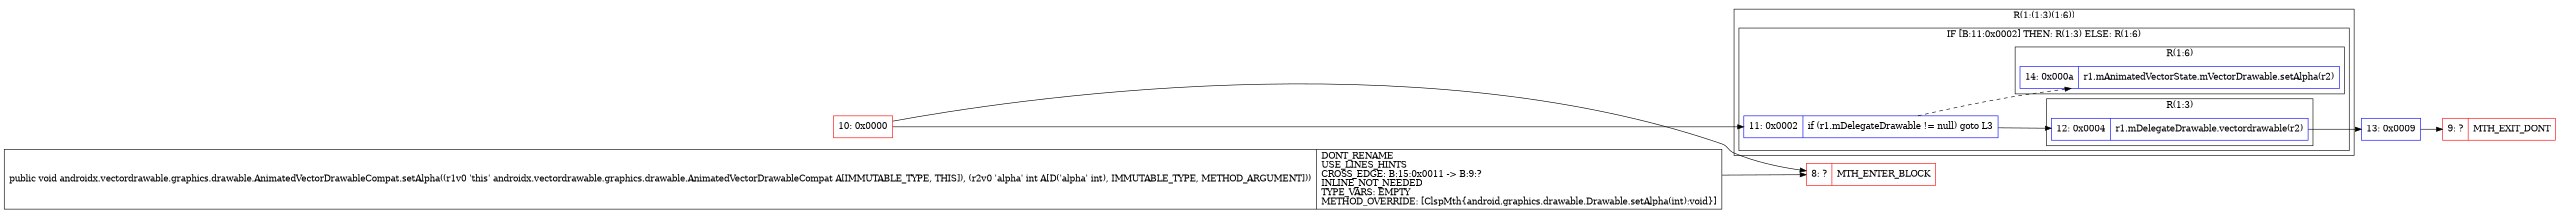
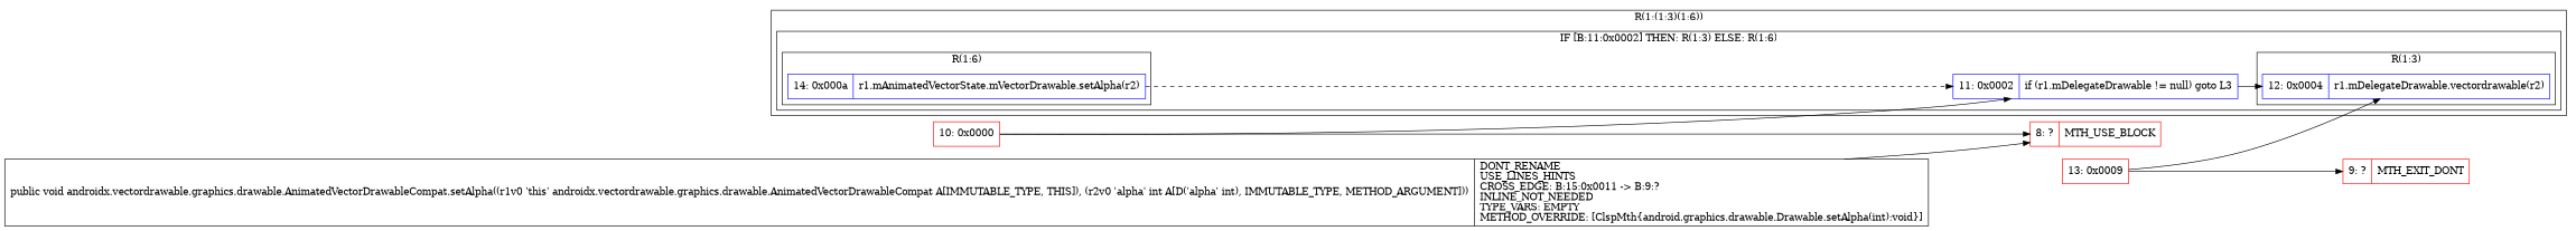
  digraph {
    rankdir=LR
    node [color=red shape=record]
    n1 [color=blue label="{12\:\ 0x0004|r1.mDelegateDrawable.vectordrawable(r2)\l}"]
    n2 [color=blue label="{14\:\ 0x000a|r1.mAnimatedVectorState.mVectorDrawable.setAlpha(r2)\l}"]
    n3 [color=blue label="{11\:\ 0x0002|if (r1.mDelegateDrawable != null) goto L3\l}"]
-   n4 [color=blue label="{13\:\ 0x0009}"]
+   n4 [label="{13\:\ 0x0009}"]
    n5 [label="{9\:\ ?|MTH_EXIT_DONT\l}"]
-   n6 [label="{8\:\ ?|MTH_ENTER_BLOCK\l}"]
+   n6 [label="{8\:\ ?|MTH_USE_BLOCK\l}"]
    n7 [label="{10\:\ 0x0000}"]
    n8 [label="{public void androidx.vectordrawable.graphics.drawable.AnimatedVectorDrawableCompat.setAlpha((r1v0 'this' androidx.vectordrawable.graphics.drawable.AnimatedVectorDrawableCompat A[IMMUTABLE_TYPE, THIS]), (r2v0 'alpha' int A[D('alpha' int), IMMUTABLE_TYPE, METHOD_ARGUMENT]))  | DONT_RENAME\lUSE_LINES_HINTS\lCROSS_EDGE: B:15:0x0011 \-\> B:9:?\lINLINE_NOT_NEEDED\lTYPE_VARS: EMPTY\lMETHOD_OVERRIDE: [ClspMth\{android.graphics.drawable.Drawable.setAlpha(int):void\}]\l}" color=""]
    subgraph cluster_1 {
      label="R(1:(1:3)(1:6))"
      subgraph cluster_2 {
        label="IF [B:11:0x0002] THEN: R(1:3) ELSE: R(1:6)"
        n3
        subgraph cluster_3 {
          label="R(1:3)"
          n1
        }
        subgraph cluster_4 {
          label="R(1:6)"
          n2
        }
      }
    }
-   n1 -> n4
+   n4 -> n1
    n3 -> n1
-   n3 -> n2 [style=dashed]
+   n2 -> n3 [style=dashed]
    n4 -> n5
    n7 -> n3
    n7 -> n6
    n8 -> n6
  }
